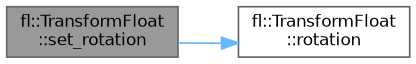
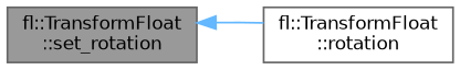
  digraph {
    rankdir=LR
    node [fontname=Helvetica fontsize=10 shape=box style=filled]
    n1 [color=gray40 fillcolor=grey60 fontcolor=black height=0.2 label="fl::TransformFloat\l::set_rotation" width=0.4]
    n2 [color=grey40 fillcolor=white height=0.2 label="fl::TransformFloat\l::rotation" width=0.4]
-   n1 -> n2 [color=steelblue1 fontname=Helvetica fontsize=10 labelfontname=Helvetica labelfontsize=10 style=solid]
+   n2 -> n1 [color=steelblue1 fontname=Helvetica fontsize=10 labelfontname=Helvetica labelfontsize=10 style=solid]
  }
